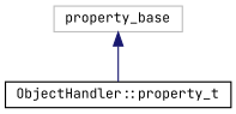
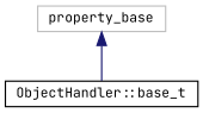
  digraph {
    rankdir=TB
    fontname="JetBrains Mono"
    node [fillcolor=white fontname="JetBrains Mono" fontsize=10 shape=record style=filled]
    n1 [color=grey75 height=0.2 label=property_base width=0.4]
-   n2 [color=black height=0.2 label="ObjectHandler::property_t" width=0.4]
+   n2 [color=black height=0.2 label="ObjectHandler::base_t" width=0.4]
    n1 -> n2 [color=midnightblue dir=back fontname="JetBrains Mono" fontsize=10 labelfontname=Helvetica labelfontsize=10 style=solid]
  }
